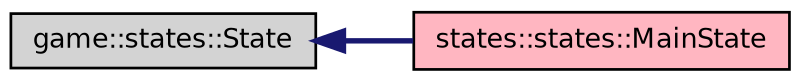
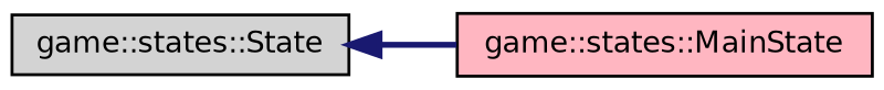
  digraph {
    rankdir=LR
    node [color=black fontname=Helvetica fontsize=10 shape=record style=filled]
-   n1 [fillcolor=lightpink fontcolor=black height=0.2 label="states::states::MainState" width=0.4]
+   n1 [fillcolor=lightpink fontcolor=black height=0.2 label="game::states::MainState" width=0.4]
    n2 [fillcolor=lightgrey height=0.2 label="game::states::State" width=0.4]
    n2 -> n1 [color=midnightblue dir=back fontname=Helvetica fontsize=10 labelfontname=Helvetica labelfontsize=10 style=bold]
  }
